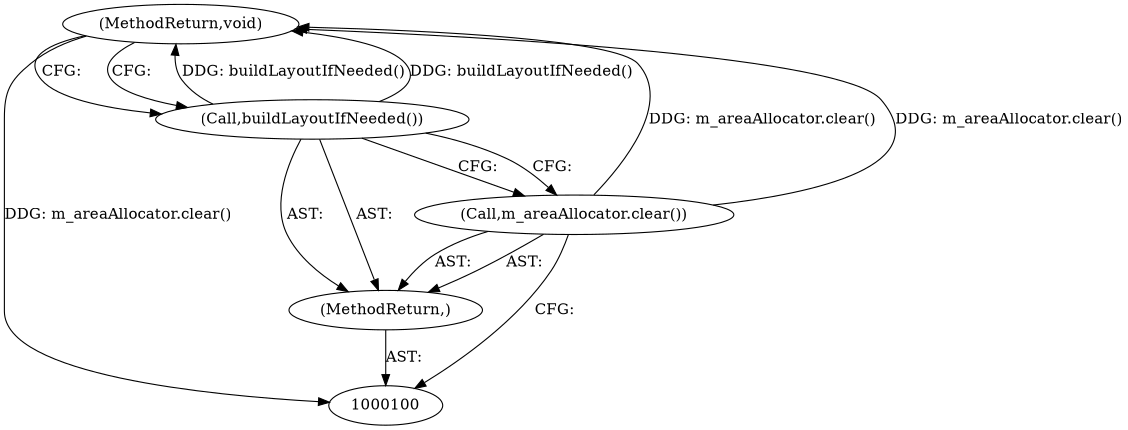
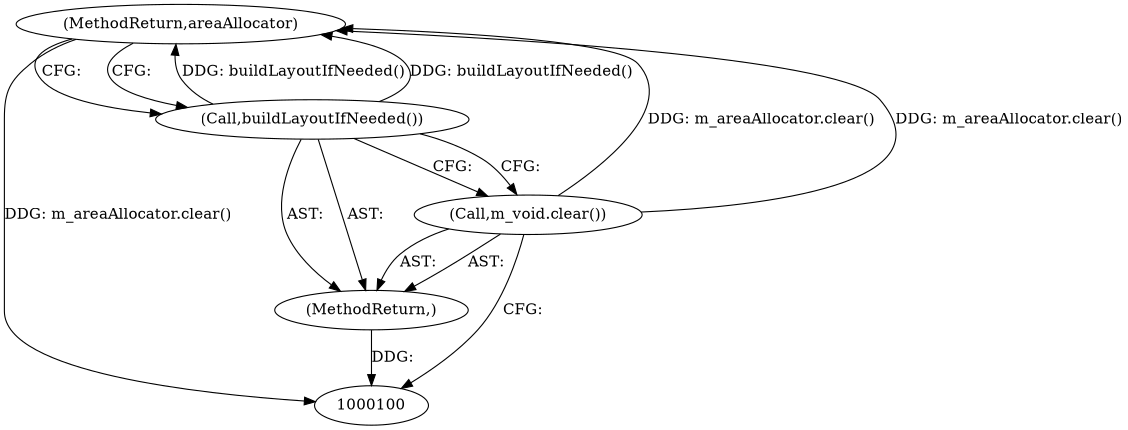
  digraph {
-   n1 [label="(MethodReturn,void)"]
+   n1 [label="(MethodReturn,areaAllocator)"]
    n2 [label="(Call,buildLayoutIfNeeded())"]
    1000100
    n4 [label="(MethodReturn,)"]
-   n5 [label="(Call,m_areaAllocator.clear())"]
+   n5 [label="(Call,m_void.clear())"]
    n1 -> n2 [label="CFG: "]
    n1 -> n2 [label="CFG: "]
    n1 -> 1000100 [label="DDG: m_areaAllocator.clear()"]
    n2 -> n1 [label="DDG: buildLayoutIfNeeded()"]
    n2 -> n1 [label="DDG: buildLayoutIfNeeded()"]
    n2 -> n4 [label="AST: "]
    n2 -> n4 [label="AST: "]
    n2 -> n5 [label="CFG: "]
    n2 -> n5 [label="CFG: "]
-   n4 -> 1000100 [label="AST: "]
+   n4 -> 1000100 [label="DDG: "]
    n5 -> n1 [label="DDG: m_areaAllocator.clear()"]
    n5 -> n1 [label="DDG: m_areaAllocator.clear()"]
    n5 -> 1000100 [label="CFG: "]
    n5 -> n4 [label="AST: "]
    n5 -> n4 [label="AST: "]
  }
